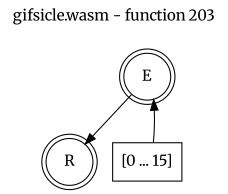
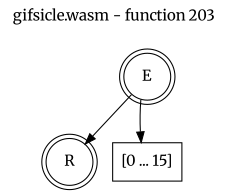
  digraph {
    fontname=Merriweather
    label="gifsicle.wasm - function 203"
    labelfontcolor=black
    labelfontname=Helvetica
    labelfontsize=16
    labelloc=t
    node [fontname=Merriweather shape=doublecircle]
    edge [fontname=Merriweather]
    E
    R
    n3 [color=black label="[0 ... 15]" shape=box style=solid]
    E -> R
-   n3 -> E
+   E -> n3
  }
